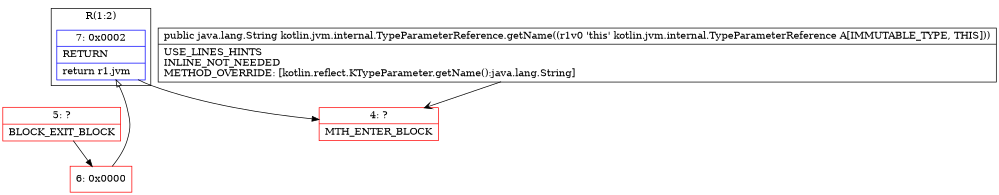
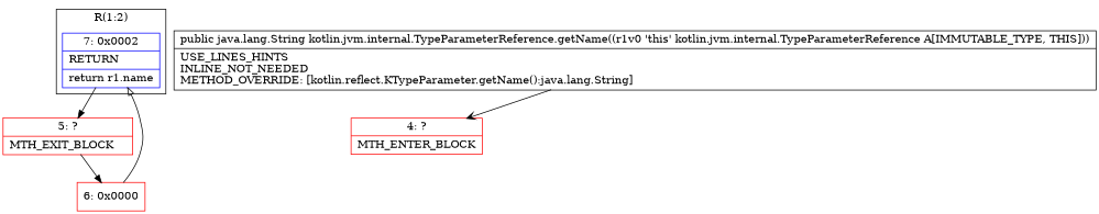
  digraph {
    node [color=red shape=record]
    edge [arrowhead=normal]
-   n1 [color=blue label="{7\:\ 0x0002|RETURN\l|return r1.jvm\l}"]
-   n2 [label="{5\:\ ?|BLOCK_EXIT_BLOCK\l}"]
+   n1 [color=blue label="{7\:\ 0x0002|RETURN\l|return r1.name\l}"]
+   n2 [label="{5\:\ ?|MTH_EXIT_BLOCK\l}"]
    n3 [label="{6\:\ 0x0000}"]
    n4 [label="{4\:\ ?|MTH_ENTER_BLOCK\l}"]
    n5 [label="{public java.lang.String kotlin.jvm.internal.TypeParameterReference.getName((r1v0 'this' kotlin.jvm.internal.TypeParameterReference A[IMMUTABLE_TYPE, THIS]))  | USE_LINES_HINTS\lINLINE_NOT_NEEDED\lMETHOD_OVERRIDE: [kotlin.reflect.KTypeParameter.getName():java.lang.String]\l}" color=""]
    subgraph cluster_1 {
      label="R(1:2)"
      n1
    }
-   n1 -> n4
+   n1 -> n2
    n2 -> n3
    n3 -> n1 [arrowhead=onormal]
    n5 -> n4 [arrowhead=vee]
  }
